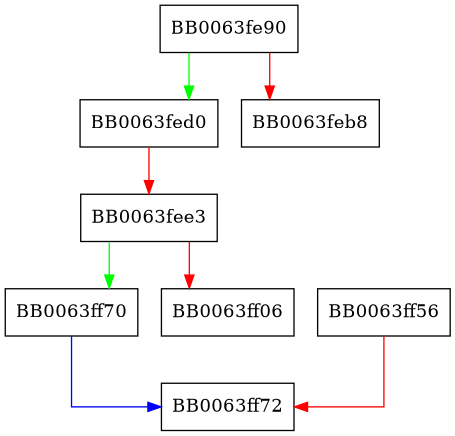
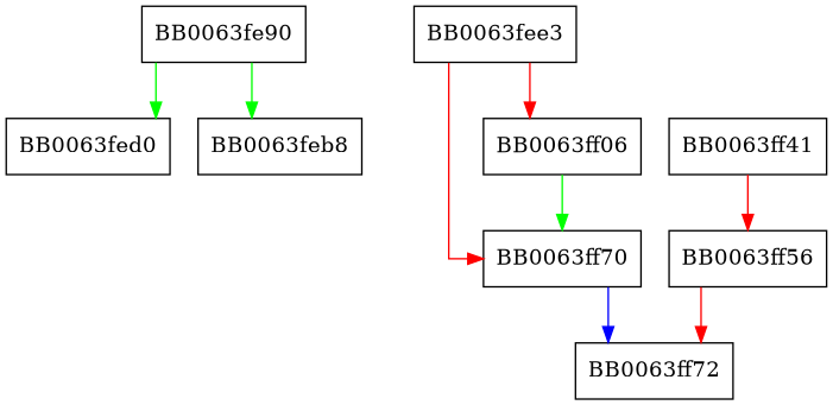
  digraph {
    splines=ortho
    node [shape=box]
    edge [color=red]
    BB0063fe90
    BB0063fed0
    BB0063feb8
    BB0063fee3
    BB0063ff70
    BB0063ff06
    BB0063ff72
+   BB0063ff41
    BB0063ff56
    BB0063fe90 -> BB0063fed0 [color=green]
-   BB0063fe90 -> BB0063feb8
-   BB0063fed0 -> BB0063fee3
-   BB0063fee3 -> BB0063ff70 [color=green]
+   BB0063fe90 -> BB0063feb8 [color=green]
+   BB0063fee3 -> BB0063ff70
    BB0063fee3 -> BB0063ff06
    BB0063ff70 -> BB0063ff72 [color=blue]
+   BB0063ff06 -> BB0063ff70 [color=green]
+   BB0063ff41 -> BB0063ff56
    BB0063ff56 -> BB0063ff72
  }
